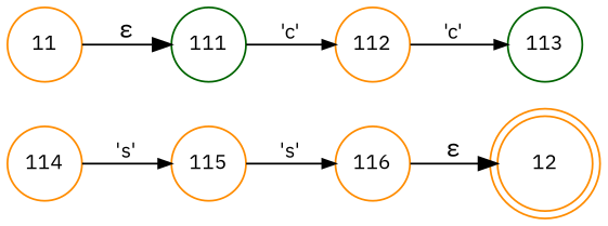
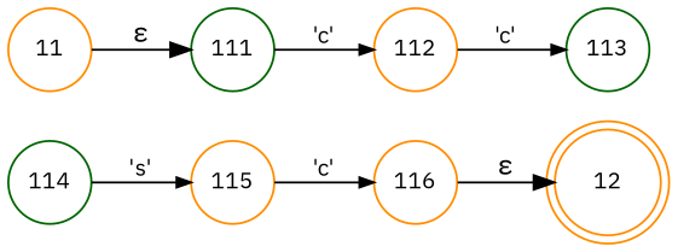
  digraph {
    fontname="IBM Plex Sans"
    rankdir=LR
    node [color=darkorange fixedsize=true fontname="IBM Plex Sans" fontsize=11 shape=circle peripheries=1]
    edge [arrowhead=normal arrowsize=.7 fontname="IBM Plex Sans" fontsize=11]
    n1 [label=12 shape=doublecircle width=.6 peripheries=""]
    n2 [label=112 width=.55]
    n3 [color=darkgreen label=113 width=.55]
-   n4 [label=114 width=.55]
+   n4 [color=darkgreen label=114 width=.55]
    n5 [label=115 width=.55]
    n6 [label=116 width=.55]
    n7 [label=11 width=.55]
    n8 [color=darkgreen label=111 width=.55]
    n2 -> n3 [label="'c'"]
    n4 -> n5 [label="'s'"]
-   n5 -> n6 [label="'s'"]
+   n5 -> n6 [label="'c'"]
    n6 -> n1 [label="&epsilon;" arrowhead="" arrowsize="" fontsize=""]
    n7 -> n8 [label="&epsilon;" arrowhead="" arrowsize="" fontsize=""]
    n8 -> n2 [label="'c'"]
  }
